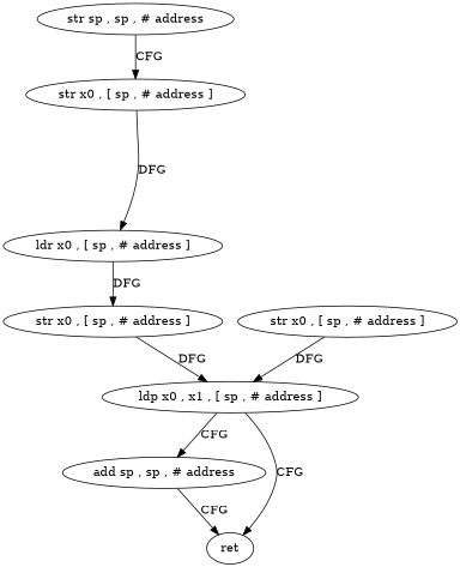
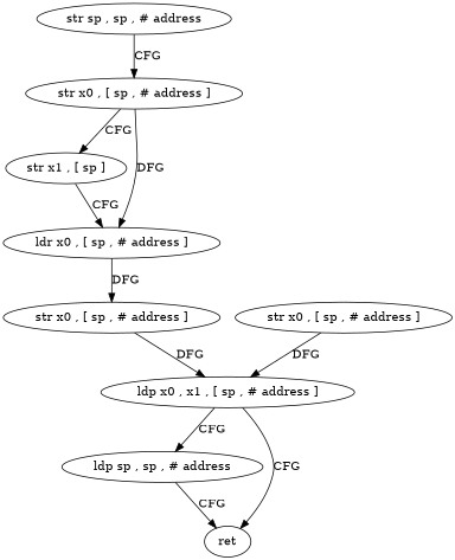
  digraph {
    n1 [label="str sp , sp , # address"]
    n2 [label="str x0 , [ sp , # address ]"]
+   n3 [label="str x1 , [ sp ]"]
    n4 [label="ldr x0 , [ sp , # address ]"]
    n5 [label="str x0 , [ sp , # address ]"]
    n6 [label="ldp x0 , x1 , [ sp , # address ]"]
-   n7 [label="add sp , sp , # address"]
+   n7 [label="ldp sp , sp , # address"]
    n8 [label=ret]
    n9 [label="str x0 , [ sp , # address ]"]
    n1 -> n2 [label=CFG]
+   n2 -> n3 [label=CFG]
    n2 -> n4 [label=DFG]
+   n3 -> n4 [label=CFG]
    n4 -> n5 [label=DFG]
    n5 -> n6 [label=DFG]
    n6 -> n7 [label=CFG]
    n6 -> n8 [label=CFG]
    n7 -> n8 [label=CFG]
    n9 -> n6 [label=DFG]
  }
